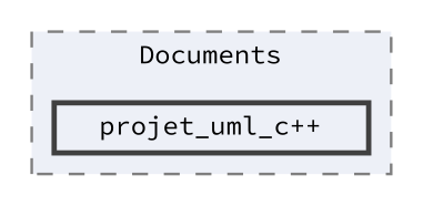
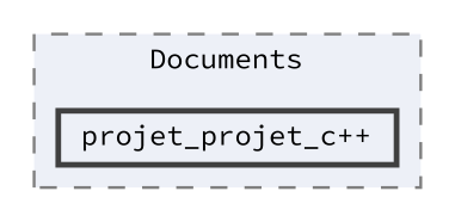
  digraph {
    compound=true
    fontname="Source Code Pro"
-   n1 [color=grey25 fillcolor="#edf0f7" fontname="Source Code Pro" fontsize=10 height=0.2 label="projet_uml_c++" shape=box style="filled,bold" width=0.4]
+   n1 [color=grey25 fillcolor="#edf0f7" fontname="Source Code Pro" fontsize=10 height=0.2 label="projet_projet_c++" shape=box style="filled,bold" width=0.4]
    subgraph cluster_1 {
      bgcolor="#edf0f7"
      fontsize=10
      label=Documents
      pencolor=grey50
      style="filled,dashed"
      n1
    }
  }
